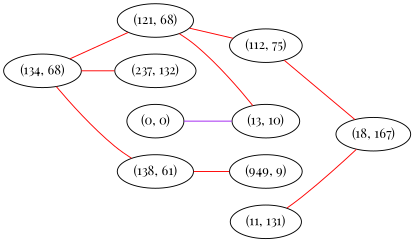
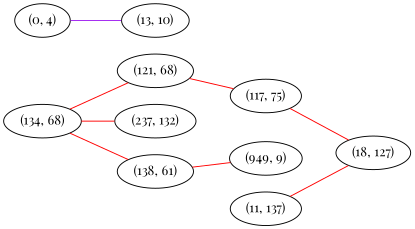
  graph {
    fontname="Playfair Display"
    rankdir=LR
    node [fontname="Playfair Display"]
    edge [color=red fontname="Playfair Display" weight=1]
    "(134, 68)"
    "(121, 68)"
    "(237, 132)"
    "(138, 61)"
    "(13, 10)"
-   "(117, 75)" [label="(112, 75)"]
+   "(117, 75)"
    n7 [label="(949, 9)"]
-   "(0, 0)"
-   "(18, 127)" [label="(18, 167)"]
-   "(11, 137)" [label="(11, 131)"]
+   "(0, 0)" [label="(0, 4)"]
+   "(18, 127)"
+   "(11, 137)"
    "(134, 68)" -- "(121, 68)"
    "(134, 68)" -- "(237, 132)"
    "(134, 68)" -- "(138, 61)"
-   "(121, 68)" -- "(13, 10)"
    "(121, 68)" -- "(117, 75)"
    "(138, 61)" -- n7
    "(117, 75)" -- "(18, 127)"
    "(0, 0)" -- "(13, 10)" [color=purple weight=4]
    "(11, 137)" -- "(18, 127)"
  }
